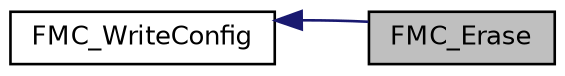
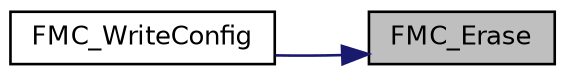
  digraph {
    rankdir=RL
    node [color=black fontname=Helvetica fontsize=10 shape=record style=filled]
    n1 [fillcolor=grey75 fontcolor=black height=0.2 label=FMC_Erase width=0.4]
    n2 [fillcolor=white height=0.2 label=FMC_WriteConfig width=0.4]
-   n2 -> n1 [color=midnightblue dir=back fontname=Helvetica fontsize=10 labelfontname=Helvetica labelfontsize=10 style=solid]
+   n1 -> n2 [color=midnightblue dir=back fontname=Helvetica fontsize=10 labelfontname=Helvetica labelfontsize=10 style=solid]
  }
